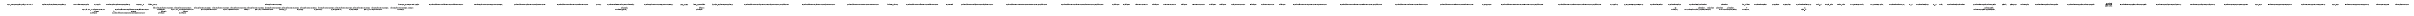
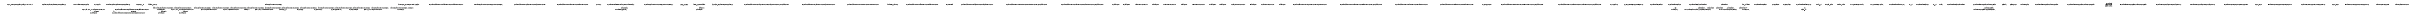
  digraph {
    node [cluster="lambda expression" file="EnumHumanizeExtensions.cs"]
    edge [color=darkseagreen4 style=dashed]
    n1 [cluster="Humanizer.Configuration.Configurator.EnumDescriptionPropertyNameFor(Type)" color=green community=0 label="string result = _enumDescriptionPropertyNames.TryGetValue(type, out result) ? result : null" prediction=0 span="105-105" file=""]
    n2 [cluster="Humanizer.Configuration.Configurator.EnumDescriptionPropertyNameFor(Type)" label="Entry Humanizer.Configuration.Configurator.EnumDescriptionPropertyNameFor(Type)" span="103-103" file=""]
    n3 [cluster="Humanizer.Configuration.Configurator.EnumDescriptionPropertyNameFor(Type)" color=green community=0 label="return result ?? DefaultEnumDescriptionPropertyName;" prediction=1 span="106-106" file=""]
    n4 [cluster="Unk.TryGetValue" label="Entry Unk.TryGetValue" file=""]
    n5 [cluster="Humanizer.Configuration.Configurator.EnumDescriptionPropertyNameFor(Type)" label="Exit Humanizer.Configuration.Configurator.EnumDescriptionPropertyNameFor(Type)" span="103-103" file=""]
    n6 [cluster="Humanizer.EnumHumanizeExtensions.GetCustomDescription(System.Reflection.MemberInfo)" color=green community=0 label="descriptionProperty != null" prediction=2 span="45-45"]
    n7 [cluster="Humanizer.Configuration.NumberToWordsConverterRegistry.NumberToWordsConverterRegistry()" label="Register(''uz-Latn-UZ'', new UzbekLatnNumberToWordConverter())" span="27-27"]
    n8 [cluster="Humanizer.Localisation.NumberToWords.UkrainianNumberToWordsConverter.UkrainianNumberToWordsConverter()" label="Entry Humanizer.Localisation.NumberToWords.UkrainianNumberToWordsConverter.UkrainianNumberToWordsConverter()" span="6-6"]
    n9 [cluster="Humanizer.Configuration.NumberToWordsConverterRegistry.NumberToWordsConverterRegistry()" label="Register(''uz-Cyrl-UZ'', new UzbekCyrlNumberToWordConverter())" span="28-28"]
    n10 [cluster="Humanizer.Localisation.NumberToWords.EnglishNumberToWordsConverter.EnglishNumberToWordsConverter()" color=green community=0 label="Entry Humanizer.Localisation.NumberToWords.EnglishNumberToWordsConverter.EnglishNumberToWordsConverter()" prediction=3 span="5-5"]
    n11 [cluster="Humanizer.Configuration.NumberToWordsConverterRegistry.NumberToWordsConverterRegistry()" label="Register(''sr-Latn'', (culture) => new SerbianNumberToWordsConverter(culture))" span="30-30"]
    n12 [label="Entry lambda expression" span="30-30"]
    n13 [cluster="Humanizer.Localisation.NumberToWords.AfrikaansNumberToWordsConverter.AfrikaansNumberToWordsConverter()" label="Entry Humanizer.Localisation.NumberToWords.AfrikaansNumberToWordsConverter.AfrikaansNumberToWordsConverter()" span="5-5"]
    n14 [cluster="Humanizer.Configuration.NumberToWordsConverterRegistry.NumberToWordsConverterRegistry()" label="Register(''sr'', (culture) => new SerbianCyrlNumberToWordsConverter(culture))" span="29-29"]
    n15 [label="Entry lambda expression" span="29-29"]
    n16 [cluster="Humanizer.Configuration.NumberToWordsConverterRegistry.NumberToWordsConverterRegistry()" label="Exit Humanizer.Configuration.NumberToWordsConverterRegistry.NumberToWordsConverterRegistry()" span="6-6"]
    n17 [cluster="Humanizer.Localisation.NumberToWords.ArabicNumberToWordsConverter.ArabicNumberToWordsConverter()" label="Entry Humanizer.Localisation.NumberToWords.ArabicNumberToWordsConverter.ArabicNumberToWordsConverter()" span="6-6"]
    n18 [cluster="Humanizer.Localisation.NumberToWords.FarsiNumberToWordsConverter.FarsiNumberToWordsConverter()" label="Entry Humanizer.Localisation.NumberToWords.FarsiNumberToWordsConverter.FarsiNumberToWordsConverter()" span="5-5"]
    n19 [cluster="Unk.ToString" label="Entry Unk.ToString"]
    n20 [cluster="Humanizer.EnumHumanizeExtensions.Humanize(System.Enum, Humanizer.LetterCasing)" label="Entry Humanizer.EnumHumanizeExtensions.Humanize(System.Enum, Humanizer.LetterCasing)" span="58-58"]
    n21 [cluster="Humanizer.EnumHumanizeExtensions.Humanize(System.Enum, Humanizer.LetterCasing)" label="return humanizedEnum.ApplyCase(casing);" span="62-62"]
    n22 [cluster="Humanizer.Configuration.NumberToWordsConverterRegistry.NumberToWordsConverterRegistry()" label="Entry Humanizer.Configuration.NumberToWordsConverterRegistry.NumberToWordsConverterRegistry()" span="6-6"]
    n23 [cluster="Humanizer.Configuration.NumberToWordsConverterRegistry.NumberToWordsConverterRegistry()" label="Register(''af'', new AfrikaansNumberToWordsConverter())" span="9-9"]
    n24 [cluster="Humanizer.Configuration.NumberToWordsConverterRegistry.NumberToWordsConverterRegistry()" label="Register(''en'', new EnglishNumberToWordsConverter())" span="10-10"]
    n25 [cluster="Humanizer.EnumHumanizeExtensions.Humanize(System.Enum)" label="Type type = input.GetType()" span="20-20"]
    n26 [cluster="Humanizer.EnumHumanizeExtensions.Humanize(System.Enum)" label="var caseName = input.ToString()" span="21-21"]
    n27 [cluster="Humanizer.EnumHumanizeExtensions.Humanize(System.Enum)" label="return caseName.Humanize();" span="33-33"]
    n28 [label="Entry lambda expression" span="20-20"]
    n29 [cluster="Humanizer.EnumHumanizeExtensions.Humanize(System.Enum)" color=green community=0 label="var memInfo = type.GetMember(caseName)" prediction=4 span="22-22"]
    n30 [label="Entry lambda expression" span="14-14"]
    n31 [cluster="Humanizer.EnumHumanizeExtensions.Humanize(System.Enum)" label="memInfo.Length > 0" span="24-24"]
    n32 [cluster="Humanizer.EnumHumanizeExtensions.Humanize(System.Enum)" label="var propertyName = Configurator.EnumDescriptionPropertyNameFor(type)" span="26-26"]
    n33 [cluster="Humanizer.EnumHumanizeExtensions.Humanize(System.Enum)" color=green community=0 label="var customDescription = GetCustomDescription(memInfo[0], propertyName)" prediction=5 span="27-27"]
    n34 [cluster="Humanizer.EnumHumanizeExtensions.Humanize(System.Enum)" label="return customDescription;" span="30-30"]
    n35 [cluster="Humanizer.EnumHumanizeExtensions.Humanize(System.Enum)" label="customDescription != null" span="29-29"]
    n36 [cluster="object.GetType()" label="Entry object.GetType()" span="0-0"]
    n37 [cluster="System.Enum.ToString()" label="Entry System.Enum.ToString()" span="0-0"]
    n38 [cluster="System.Type.GetMember(string)" label="Entry System.Type.GetMember(string)" span="0-0"]
    n39 [cluster="Unk.GetCustomDescription" label="Entry Unk.GetCustomDescription"]
    n40 [cluster="Humanizer.Localisation.NumberToWords.SerbianCyrlNumberToWordsConverter.SerbianCyrlNumberToWordsConverter(System.Globalization.CultureInfo)" label="Entry Humanizer.Localisation.NumberToWords.SerbianCyrlNumberToWordsConverter.SerbianCyrlNumberToWordsConverter(System.Globalization.CultureInfo)" span="15-15"]
    n41 [cluster="Humanizer.Localisation.NumberToWords.SpanishNumberToWordsConverter.SpanishNumberToWordsConverter()" label="Entry Humanizer.Localisation.NumberToWords.SpanishNumberToWordsConverter.SpanishNumberToWordsConverter()" span="5-5"]
    n42 [cluster="Humanizer.Localisation.NumberToWords.TurkishNumberToWordConverter.TurkishNumberToWordConverter()" label="Entry Humanizer.Localisation.NumberToWords.TurkishNumberToWordConverter.TurkishNumberToWordConverter()" span="7-7"]
    n43 [cluster="Humanizer.EnumHumanizeExtensions.Humanize(System.Enum, Humanizer.LetterCasing)" label="var humanizedEnum = Humanize(input)" span="60-60"]
    n44 [cluster="Humanizer.Localisation.NumberToWords.ItalianNumberToWordsConverter.ItalianNumberToWordsConverter()" label="Entry Humanizer.Localisation.NumberToWords.ItalianNumberToWordsConverter.ItalianNumberToWordsConverter()" span="5-5"]
    n45 [cluster="Unk.FirstOrDefault" label="Entry Unk.FirstOrDefault"]
    n46 [cluster="Humanizer.Localisation.NumberToWords.BanglaNumberToWordsConverter.BanglaNumberToWordsConverter()" label="Entry Humanizer.Localisation.NumberToWords.BanglaNumberToWordsConverter.BanglaNumberToWordsConverter()" span="4-4"]
    n47 [cluster="Humanizer.Localisation.NumberToWords.PolishNumberToWordsConverter.PolishNumberToWordsConverter(System.Globalization.CultureInfo)" label="Entry Humanizer.Localisation.NumberToWords.PolishNumberToWordsConverter.PolishNumberToWordsConverter(System.Globalization.CultureInfo)" span="13-13"]
    n48 [cluster="Humanizer.Localisation.NumberToWords.SerbianNumberToWordsConverter.SerbianNumberToWordsConverter(System.Globalization.CultureInfo)" label="Entry Humanizer.Localisation.NumberToWords.SerbianNumberToWordsConverter.SerbianNumberToWordsConverter(System.Globalization.CultureInfo)" span="15-15"]
    n49 [label="Entry lambda expression" span="7-7"]
    n50 [label="Entry lambda expression" span="21-21"]
    n51 [label="new DefaultNumberToWordsConverter(culture)" span="7-7"]
    n52 [label="Exit lambda expression" span="7-7"]
    n53 [label="new PolishNumberToWordsConverter(culture)" span="14-14"]
    n54 [label="Exit lambda expression" span="14-14"]
    n55 [label="new HebrewNumberToWordsConverter(culture)" span="20-20"]
    n56 [label="Exit lambda expression" span="20-20"]
    n57 [label="Exit lambda expression" span="21-21"]
    n58 [label="new SerbianCyrlNumberToWordsConverter(culture)" span="29-29"]
    n59 [label="Exit lambda expression" span="29-29"]
    n60 [color=green label="new SerbianNumberToWordsConverter(culture)" span="30-30"]
    n61 [label="Exit lambda expression" span="30-30"]
    n62 [cluster="Humanizer.Localisation.NumberToWords.UzbekCyrlNumberToWordConverter.UzbekCyrlNumberToWordConverter()" label="Entry Humanizer.Localisation.NumberToWords.UzbekCyrlNumberToWordConverter.UzbekCyrlNumberToWordConverter()" span="7-7"]
    n63 [cluster="Humanizer.Localisation.NumberToWords.DefaultNumberToWordsConverter.DefaultNumberToWordsConverter(System.Globalization.CultureInfo)" label="Entry Humanizer.Localisation.NumberToWords.DefaultNumberToWordsConverter.DefaultNumberToWordsConverter(System.Globalization.CultureInfo)" span="12-12"]
    n64 [cluster="Humanizer.Localisation.NumberToWords.RussianNumberToWordsConverter.RussianNumberToWordsConverter()" label="Entry Humanizer.Localisation.NumberToWords.RussianNumberToWordsConverter.RussianNumberToWordsConverter()" span="6-6"]
    n65 [cluster="Humanizer.Localisation.NumberToWords.UzbekLatnNumberToWordConverter.UzbekLatnNumberToWordConverter()" label="Entry Humanizer.Localisation.NumberToWords.UzbekLatnNumberToWordConverter.UzbekLatnNumberToWordConverter()" span="7-7"]
    n66 [cluster="System.Type.GetProperties()" label="Entry System.Type.GetProperties()" span="0-0"]
    n67 [cluster="Humanizer.Localisation.NumberToWords.HebrewNumberToWordsConverter.HebrewNumberToWordsConverter(System.Globalization.CultureInfo)" label="Entry Humanizer.Localisation.NumberToWords.HebrewNumberToWordsConverter.HebrewNumberToWordsConverter(System.Globalization.CultureInfo)" span="34-34"]
    n68 [cluster="Humanizer.Localisation.NumberToWords.SlovenianNumberToWordsConverter.SlovenianNumberToWordsConverter(System.Globalization.CultureInfo)" label="Entry Humanizer.Localisation.NumberToWords.SlovenianNumberToWordsConverter.SlovenianNumberToWordsConverter(System.Globalization.CultureInfo)" span="12-12"]
    n69 [label="Humanizer.Configuration.NumberToWordsConverterRegistry" cluster=""]
    n70 [cluster="string.Equals(string)" file="EnumHumanizeWithCustomDescriptionPropertyNamesTests.cs" label="Entry string.Equals(string)" span="0-0"]
    n71 [cluster="System.ArgumentNullException.ArgumentNullException(string)" file="EnumHumanizeWithCustomDescriptionPropertyNamesTests.cs" label="Entry System.ArgumentNullException.ArgumentNullException(string)" span="0-0"]
    n72 [cluster="CommandLine.NameInfo.GetHashCode()" file="EnumHumanizeWithCustomDescriptionPropertyNamesTests.cs" label="Entry CommandLine.NameInfo.GetHashCode()" span="98-98"]
    n73 [cluster="CommandLine.NameInfo.GetHashCode()" file="EnumHumanizeWithCustomDescriptionPropertyNamesTests.cs" label="return new { this.ShortName, this.LongName }.GetHashCode();" span="100-100"]
    n74 [cluster="CommandLine.NameInfo.GetHashCode()" file="EnumHumanizeWithCustomDescriptionPropertyNamesTests.cs" label="Exit CommandLine.NameInfo.GetHashCode()" span="98-98"]
    n75 [cluster="object.GetHashCode()" file="EnumHumanizeWithCustomDescriptionPropertyNamesTests.cs" label="Entry object.GetHashCode()" span="0-0"]
    n76 [cluster="object.Equals(object)" file="EnumHumanizeWithCustomDescriptionPropertyNamesTests.cs" label="Entry object.Equals(object)" span="0-0"]
    n77 [cluster="CommandLine.NameInfo.NameInfo(string, string)" file="EnumHumanizeWithCustomDescriptionPropertyNamesTests.cs" label="Entry CommandLine.NameInfo.NameInfo(string, string)" span="20-20"]
    n78 [cluster="CommandLine.NameInfo.NameInfo(string, string)" file="EnumHumanizeWithCustomDescriptionPropertyNamesTests.cs" label="longName == null" span="23-23"]
    n79 [cluster="CommandLine.NameInfo.NameInfo(string, string)" file="EnumHumanizeWithCustomDescriptionPropertyNamesTests.cs" label="shortName == null" span="22-22"]
    n80 [cluster="CommandLine.NameInfo.NameInfo(string, string)" file="EnumHumanizeWithCustomDescriptionPropertyNamesTests.cs" label="this.longName = longName" span="25-25"]
    n81 [cluster="CommandLine.NameInfo.NameInfo(string, string)" file="EnumHumanizeWithCustomDescriptionPropertyNamesTests.cs" label="this.shortName = shortName" span="26-26"]
    n82 [cluster="CommandLine.NameInfo.NameInfo(string, string)" file="EnumHumanizeWithCustomDescriptionPropertyNamesTests.cs" label="throw new ArgumentNullException(''shortName'');" span="22-22"]
    n83 [cluster="CommandLine.NameInfo.NameInfo(string, string)" file="EnumHumanizeWithCustomDescriptionPropertyNamesTests.cs" label="throw new ArgumentNullException(''longName'');" span="23-23"]
    n84 [cluster="CommandLine.NameInfo.NameInfo(string, string)" file="EnumHumanizeWithCustomDescriptionPropertyNamesTests.cs" label="Exit CommandLine.NameInfo.NameInfo(string, string)" span="20-20"]
    n85 [cluster="CommandLine.NameInfo.Equals(object)" file="EnumHumanizeWithCustomDescriptionPropertyNamesTests.cs" label="Entry CommandLine.NameInfo.Equals(object)" span="83-83"]
    n86 [cluster="CommandLine.NameInfo.Equals(object)" file="EnumHumanizeWithCustomDescriptionPropertyNamesTests.cs" label="return base.Equals(obj);" span="91-91"]
    n87 [cluster="CommandLine.NameInfo.Equals(object)" file="EnumHumanizeWithCustomDescriptionPropertyNamesTests.cs" label="var other = obj as NameInfo" span="85-85"]
    n88 [cluster="CommandLine.NameInfo.Equals(object)" file="EnumHumanizeWithCustomDescriptionPropertyNamesTests.cs" label="return this.Equals(other);" span="88-88"]
    n89 [cluster="CommandLine.NameInfo.Equals(object)" file="EnumHumanizeWithCustomDescriptionPropertyNamesTests.cs" label="other != null" span="86-86"]
    n90 [cluster="CommandLine.NameInfo.Equals(object)" file="EnumHumanizeWithCustomDescriptionPropertyNamesTests.cs" label="Exit CommandLine.NameInfo.Equals(object)" span="83-83"]
    n91 [cluster="CommandLine.NameInfo.Equals(CommandLine.NameInfo)" file="EnumHumanizeWithCustomDescriptionPropertyNamesTests.cs" label="Entry CommandLine.NameInfo.Equals(CommandLine.NameInfo)" span="108-108"]
    n92 [cluster="CommandLine.NameInfo.Equals(CommandLine.NameInfo)" file="EnumHumanizeWithCustomDescriptionPropertyNamesTests.cs" label="return this.ShortName.Equals(other.ShortName) && this.LongName.Equals(other.LongName);" span="115-115"]
    n93 [cluster="CommandLine.NameInfo.Equals(CommandLine.NameInfo)" file="EnumHumanizeWithCustomDescriptionPropertyNamesTests.cs" label="other == null" span="110-110"]
    n94 [cluster="CommandLine.NameInfo.Equals(CommandLine.NameInfo)" file="EnumHumanizeWithCustomDescriptionPropertyNamesTests.cs" label="return false;" span="112-112"]
    n95 [cluster="CommandLine.NameInfo.Equals(CommandLine.NameInfo)" file="EnumHumanizeWithCustomDescriptionPropertyNamesTests.cs" label="Exit CommandLine.NameInfo.Equals(CommandLine.NameInfo)" span="108-108"]
    n96 [cluster="CommandLine.NameInfo.FromSpecification(CommandLine.Core.Specification)" file="EnumHumanizeWithCustomDescriptionPropertyNamesTests.cs" label="Entry CommandLine.NameInfo.FromSpecification(CommandLine.Core.Specification)" span="67-67"]
    n97 [cluster="CommandLine.NameInfo.FromSpecification(CommandLine.Core.Specification)" file="EnumHumanizeWithCustomDescriptionPropertyNamesTests.cs" label="return NameInfo.FromOptionSpecification((OptionSpecification)specification);" span="72-72"]
    n98 [cluster="CommandLine.NameInfo.FromSpecification(CommandLine.Core.Specification)" file="EnumHumanizeWithCustomDescriptionPropertyNamesTests.cs" label="specification.Tag" span="69-69"]
    n99 [cluster="CommandLine.NameInfo.FromSpecification(CommandLine.Core.Specification)" file="EnumHumanizeWithCustomDescriptionPropertyNamesTests.cs" label="SpecificationType.Option" span="71-71"]
    n100 [cluster="CommandLine.NameInfo.FromSpecification(CommandLine.Core.Specification)" file="EnumHumanizeWithCustomDescriptionPropertyNamesTests.cs" label="return NameInfo.EmptyName;" span="74-74"]
    n101 [cluster="CommandLine.NameInfo.FromSpecification(CommandLine.Core.Specification)" file="EnumHumanizeWithCustomDescriptionPropertyNamesTests.cs" label="Exit CommandLine.NameInfo.FromSpecification(CommandLine.Core.Specification)" span="67-67"]
    n102 [cluster="CommandLine.NameInfo.FromOptionSpecification(CommandLine.Core.OptionSpecification)" file="EnumHumanizeWithCustomDescriptionPropertyNamesTests.cs" label="Entry CommandLine.NameInfo.FromOptionSpecification(CommandLine.Core.OptionSpecification)" span="60-60"]
    n103 [cluster="CommandLine.NameInfo.FromOptionSpecification(CommandLine.Core.OptionSpecification)" file="EnumHumanizeWithCustomDescriptionPropertyNamesTests.cs" label="return new NameInfo(\r\n                specification.LongName,\r\n                specification.ShortName);" span="62-64"]
    n104 [cluster="CommandLine.NameInfo.FromOptionSpecification(CommandLine.Core.OptionSpecification)" file="EnumHumanizeWithCustomDescriptionPropertyNamesTests.cs" label="Exit CommandLine.NameInfo.FromOptionSpecification(CommandLine.Core.OptionSpecification)" span="60-60"]
    n105 [file="EnumHumanizeWithCustomDescriptionPropertyNamesTests.cs" label="CommandLine.NameInfo" cluster=""]
    n106 [cluster="Humanizer.Tests.DescriptionSubclassAttribute.DescriptionSubclassAttribute(string)" file="EnumUnderTest.cs" label="Entry Humanizer.Tests.DescriptionSubclassAttribute.DescriptionSubclassAttribute(string)" span="52-52"]
    n107 [cluster="Humanizer.Tests.DescriptionSubclassAttribute.DescriptionSubclassAttribute(string)" file="EnumUnderTest.cs" label="Exit Humanizer.Tests.DescriptionSubclassAttribute.DescriptionSubclassAttribute(string)" span="52-52"]
    n108 [cluster="Humanizer.Tests.ImposterDescriptionAttribute.ImposterDescriptionAttribute(int)" file="EnumUnderTest.cs" label="Entry Humanizer.Tests.ImposterDescriptionAttribute.ImposterDescriptionAttribute(int)" span="34-34"]
    n109 [cluster="Humanizer.Tests.ImposterDescriptionAttribute.ImposterDescriptionAttribute(int)" file="EnumUnderTest.cs" label="Description = description" span="36-36"]
    n110 [cluster="Humanizer.Tests.ImposterDescriptionAttribute.ImposterDescriptionAttribute(int)" file="EnumUnderTest.cs" label="Exit Humanizer.Tests.ImposterDescriptionAttribute.ImposterDescriptionAttribute(int)" span="34-34"]
    n111 [cluster="Humanizer.Tests.CustomDescriptionAttribute.CustomDescriptionAttribute(string)" file="EnumUnderTest.cs" label="Entry Humanizer.Tests.CustomDescriptionAttribute.CustomDescriptionAttribute(string)" span="44-44"]
    n112 [cluster="Humanizer.Tests.CustomDescriptionAttribute.CustomDescriptionAttribute(string)" file="EnumUnderTest.cs" label="Description = description" span="46-46"]
    n113 [cluster="Humanizer.Tests.CustomDescriptionAttribute.CustomDescriptionAttribute(string)" file="EnumUnderTest.cs" label="Exit Humanizer.Tests.CustomDescriptionAttribute.CustomDescriptionAttribute(string)" span="44-44"]
    n114 [file="EnumUnderTest.cs" label="Humanizer.Tests.ImposterDescriptionAttribute" cluster=""]
    n115 [file="EnumUnderTest.cs" label="Humanizer.Tests.ArabicNumberToWordsConverter" cluster=""]
    n11 -> n10 [color=green label=attr]
    n11 -> n12 [label="lambda expression"]
    n13 -> n10 [color=green label=descriptionProperty]
    n14 -> n15 [label="lambda expression"]
    n20 -> n21 [label="Humanizer.LetterCasing"]
    n26 -> n27 [label=caseName]
    n27 -> n28 [label="lambda expression"]
    n29 -> n30 [label="lambda expression"]
    n33 -> n34 [color=green label=customDescription]
    n69 -> n7 [label="Humanizer.Configuration.NumberToWordsConverterRegistry"]
    n69 -> n9 [label="Humanizer.Configuration.NumberToWordsConverterRegistry"]
    n69 -> n11 [label="Humanizer.Configuration.NumberToWordsConverterRegistry"]
    n69 -> n14 [label="Humanizer.Configuration.NumberToWordsConverterRegistry"]
    n69 -> n23 [label="Humanizer.Configuration.NumberToWordsConverterRegistry"]
    n69 -> n24 [label="Humanizer.Configuration.NumberToWordsConverterRegistry"]
    n69 -> n27 [label="Humanizer.Configuration.NumberToWordsConverterRegistry"]
    n69 -> n31 [label="Humanizer.Configuration.NumberToWordsConverterRegistry"]
    n69 -> n34 [label="Humanizer.Configuration.NumberToWordsConverterRegistry"]
    n69 -> n35 [label="Humanizer.Configuration.NumberToWordsConverterRegistry"]
    n69 -> n36 [label="Humanizer.Configuration.NumberToWordsConverterRegistry"]
    n69 -> n37 [label="Humanizer.Configuration.NumberToWordsConverterRegistry"]
    n69 -> n38 [label="Humanizer.Configuration.NumberToWordsConverterRegistry"]
    n69 -> n39 [color=green label="Humanizer.Configuration.NumberToWordsConverterRegistry"]
    n77 -> n78 [label=string]
    n85 -> n86 [label=object]
    n87 -> n88 [label=other]
    n91 -> n92 [label="CommandLine.NameInfo"]
    n96 -> n97 [label="CommandLine.Core.Specification"]
    n105 -> n73 [label="CommandLine.NameInfo"]
    n105 -> n86 [label="LetterCasing.NameInfo"]
+   n105 -> n88 [label="CommandLine.NameInfo"]
    n105 -> n92 [label="CommandLine.NameInfo"]
  }
